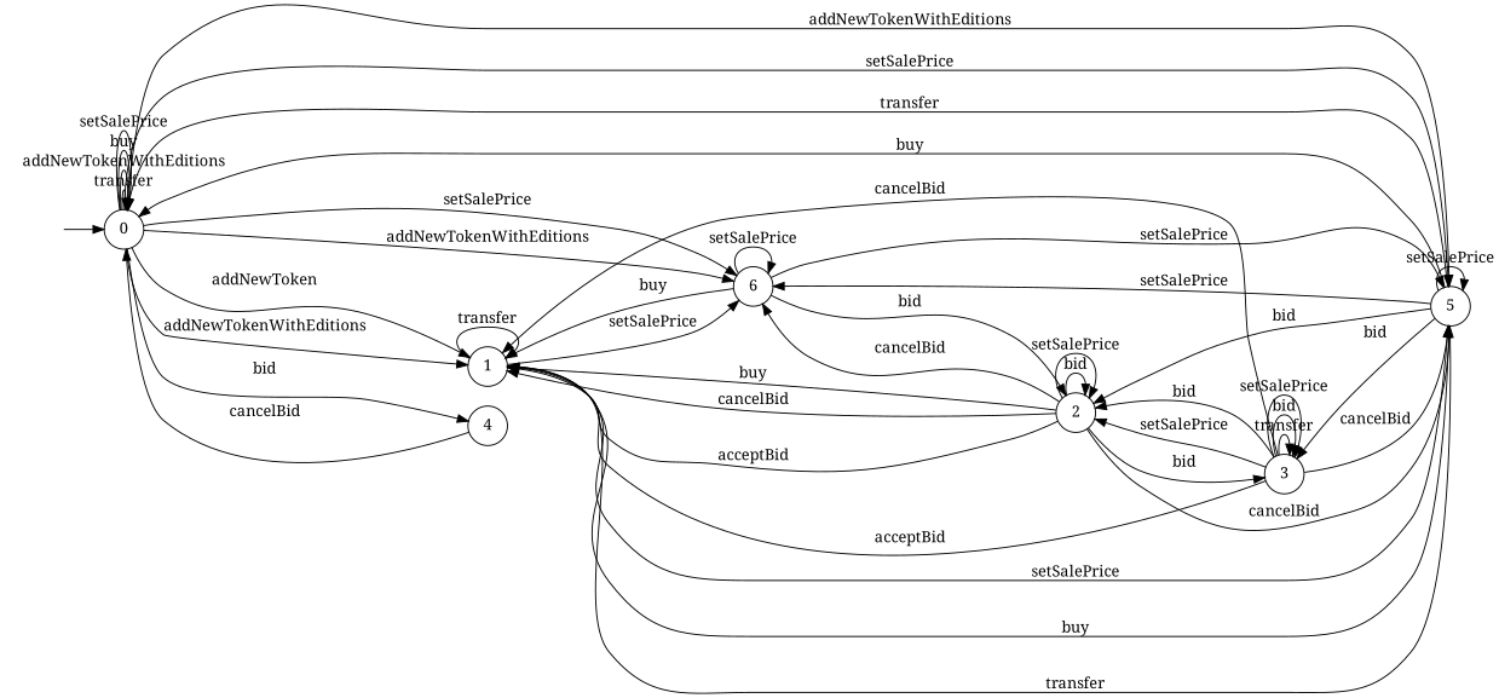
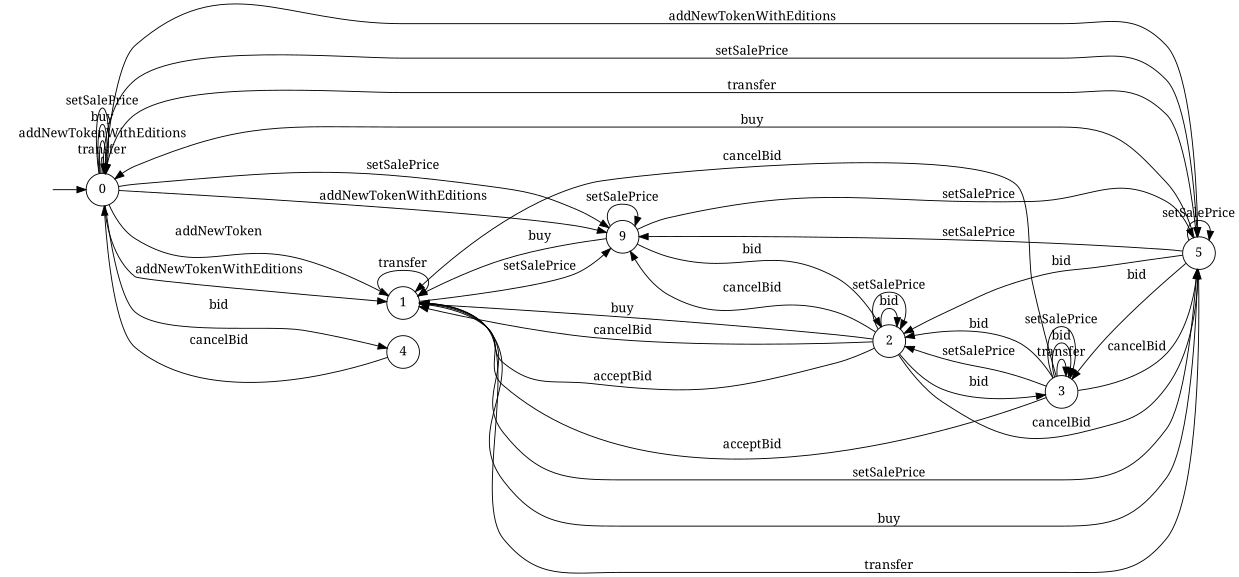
  digraph {
    fontname="Noto Serif"
    rankdir=LR
    node [fontname="Noto Serif" shape=circle]
    edge [fontname="Noto Serif"]
    "" [shape=plaintext]
    n2 [label=0]
    n3 [label=1]
-   n4 [label=6]
+   n4 [label=9]
    n5 [label=5]
    n6 [label=4]
    n7 [label=2]
    n8 [label=3]
    "" -> n2
    n2 -> n2 [label=transfer]
    n2 -> n2 [label=addNewTokenWithEditions]
    n2 -> n2 [label=buy]
    n2 -> n2 [label=setSalePrice]
    n2 -> n3 [label=addNewToken]
    n2 -> n3 [label=addNewTokenWithEditions]
    n2 -> n4 [label=addNewTokenWithEditions]
    n2 -> n4 [label=setSalePrice]
    n2 -> n5 [label=addNewTokenWithEditions]
    n2 -> n5 [label=setSalePrice]
    n2 -> n6 [label=bid]
    n3 -> n3 [label=transfer]
    n3 -> n4 [label=setSalePrice]
    n3 -> n5 [label=setSalePrice]
    n4 -> n3 [label=buy]
    n4 -> n4 [label=setSalePrice]
    n4 -> n5 [label=setSalePrice]
    n4 -> n7 [label=bid]
    n5 -> n2 [label=transfer]
    n5 -> n2 [label=buy]
    n5 -> n3 [label=transfer]
    n5 -> n3 [label=buy]
    n5 -> n4 [label=setSalePrice]
    n5 -> n5 [label=setSalePrice]
    n5 -> n7 [label=bid]
    n5 -> n8 [label=bid]
    n6 -> n2 [label=cancelBid]
    n7 -> n3 [label=acceptBid]
    n7 -> n3 [label=cancelBid]
    n7 -> n3 [label=buy]
    n7 -> n4 [label=cancelBid]
    n7 -> n5 [label=cancelBid]
    n7 -> n7 [label=bid]
    n7 -> n7 [label=setSalePrice]
    n7 -> n8 [label=bid]
    n8 -> n3 [label=acceptBid]
    n8 -> n3 [label=cancelBid]
    n8 -> n5 [label=cancelBid]
    n8 -> n7 [label=bid]
    n8 -> n7 [label=setSalePrice]
    n8 -> n8 [label=transfer]
    n8 -> n8 [label=bid]
    n8 -> n8 [label=setSalePrice]
  }
